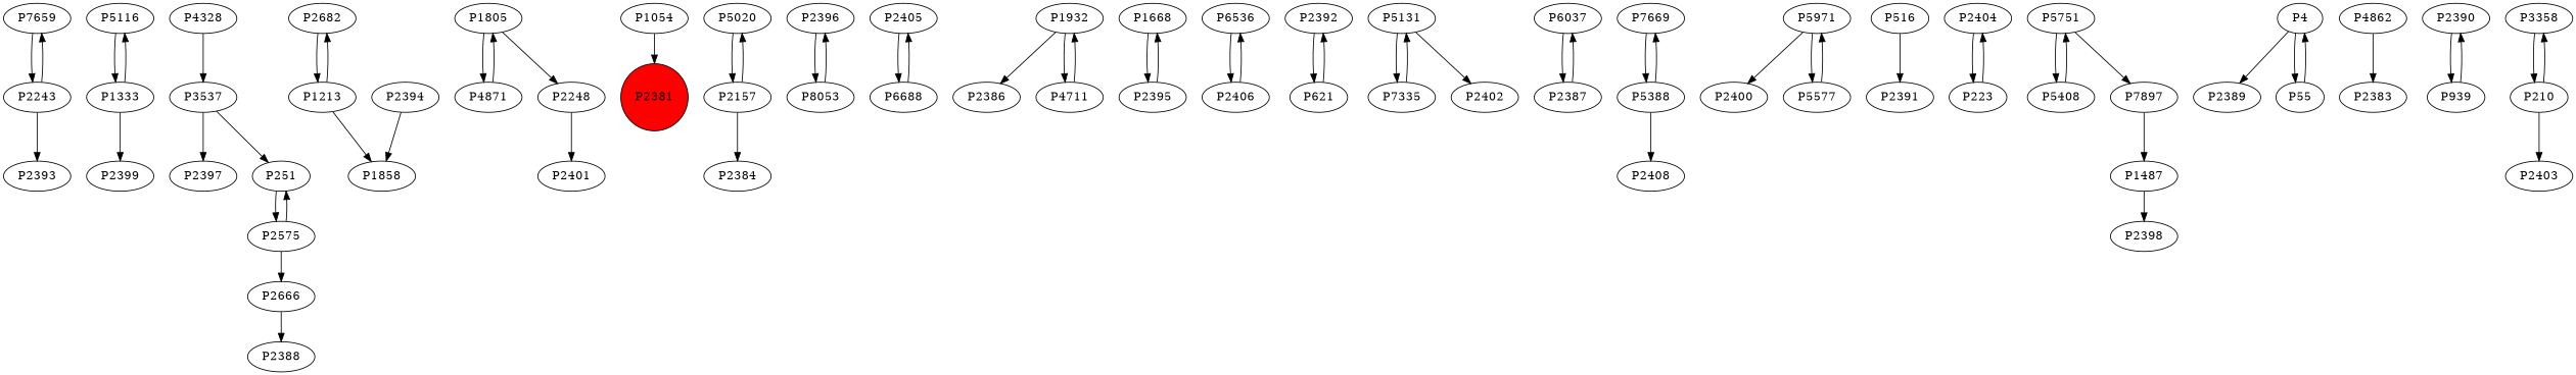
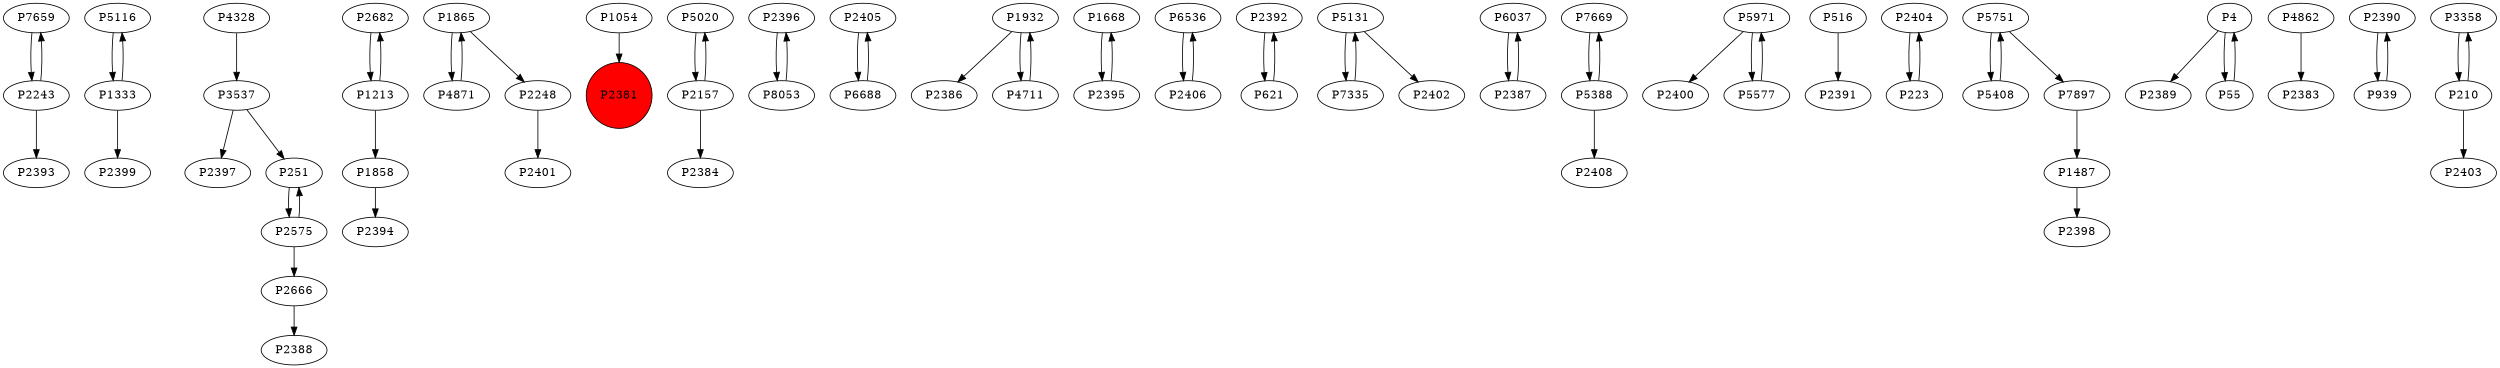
  digraph {
    P7659
    P2243
    P2393
    P5116
    P1333
    P2399
    P3537
    P2397
    P251
    P4328
    P2575
    P2666
    P2388
    n14 [label=P2682]
    P1213
    P1858
    P2394
    P2248
    P2401
    P2381 [fillcolor=red shape=circle style=filled]
    P1054
    P5020
    P2157
    P2384
    P2396
    P8053
    P2405
    P6688
    P1932
    P2386
    P4711
    P1668
    P2395
    P6536
    P2406
    P2392
    P621
    P5131
    P7335
    P2402
    P6037
    P2387
    P7669
    P5388
    P2408
    P5971
    P2400
    P5577
    P516
    P2391
    P2404
    P223
    P4871
-   P1865 [label=P1805]
+   P1865
    P7897
    P1487
    P2398
    P4
    P2389
    P55
    P5408
    P5751
    P4862
    P2383
    P2390
    P939
    P3358
    P210
    P2403
    P7659 -> P2243
    P2243 -> P7659
    P2243 -> P2393
    P5116 -> P1333
    P1333 -> P5116
    P1333 -> P2399
    P3537 -> P2397
    P3537 -> P251
    P251 -> P2575
    P4328 -> P3537
    P2575 -> P251
    P2575 -> P2666
    P2666 -> P2388
    n14 -> P1213
    P1213 -> n14
    P1213 -> P1858
-   P2394 -> P1858
+   P1858 -> P2394
    P2248 -> P2401
    P1054 -> P2381
    P5020 -> P2157
    P2157 -> P5020
    P2157 -> P2384
    P2396 -> P8053
    P8053 -> P2396
    P2405 -> P6688
    P6688 -> P2405
    P1932 -> P2386
    P1932 -> P4711
    P4711 -> P1932
    P1668 -> P2395
    P2395 -> P1668
    P6536 -> P2406
    P2406 -> P6536
    P2392 -> P621
    P621 -> P2392
    P5131 -> P7335
    P5131 -> P2402
    P7335 -> P5131
    P6037 -> P2387
    P2387 -> P6037
    P7669 -> P5388
    P5388 -> P7669
    P5388 -> P2408
    P5971 -> P2400
    P5971 -> P5577
    P5577 -> P5971
    P516 -> P2391
    P2404 -> P223
    P223 -> P2404
    P4871 -> P1865
    P1865 -> P2248
    P1865 -> P4871
    P7897 -> P1487
    P1487 -> P2398
    P4 -> P2389
    P4 -> P55
    P55 -> P4
    P5408 -> P5751
    P5751 -> P7897
    P5751 -> P5408
    P4862 -> P2383
    P2390 -> P939
    P939 -> P2390
    P3358 -> P210
    P210 -> P3358
    P210 -> P2403
  }
